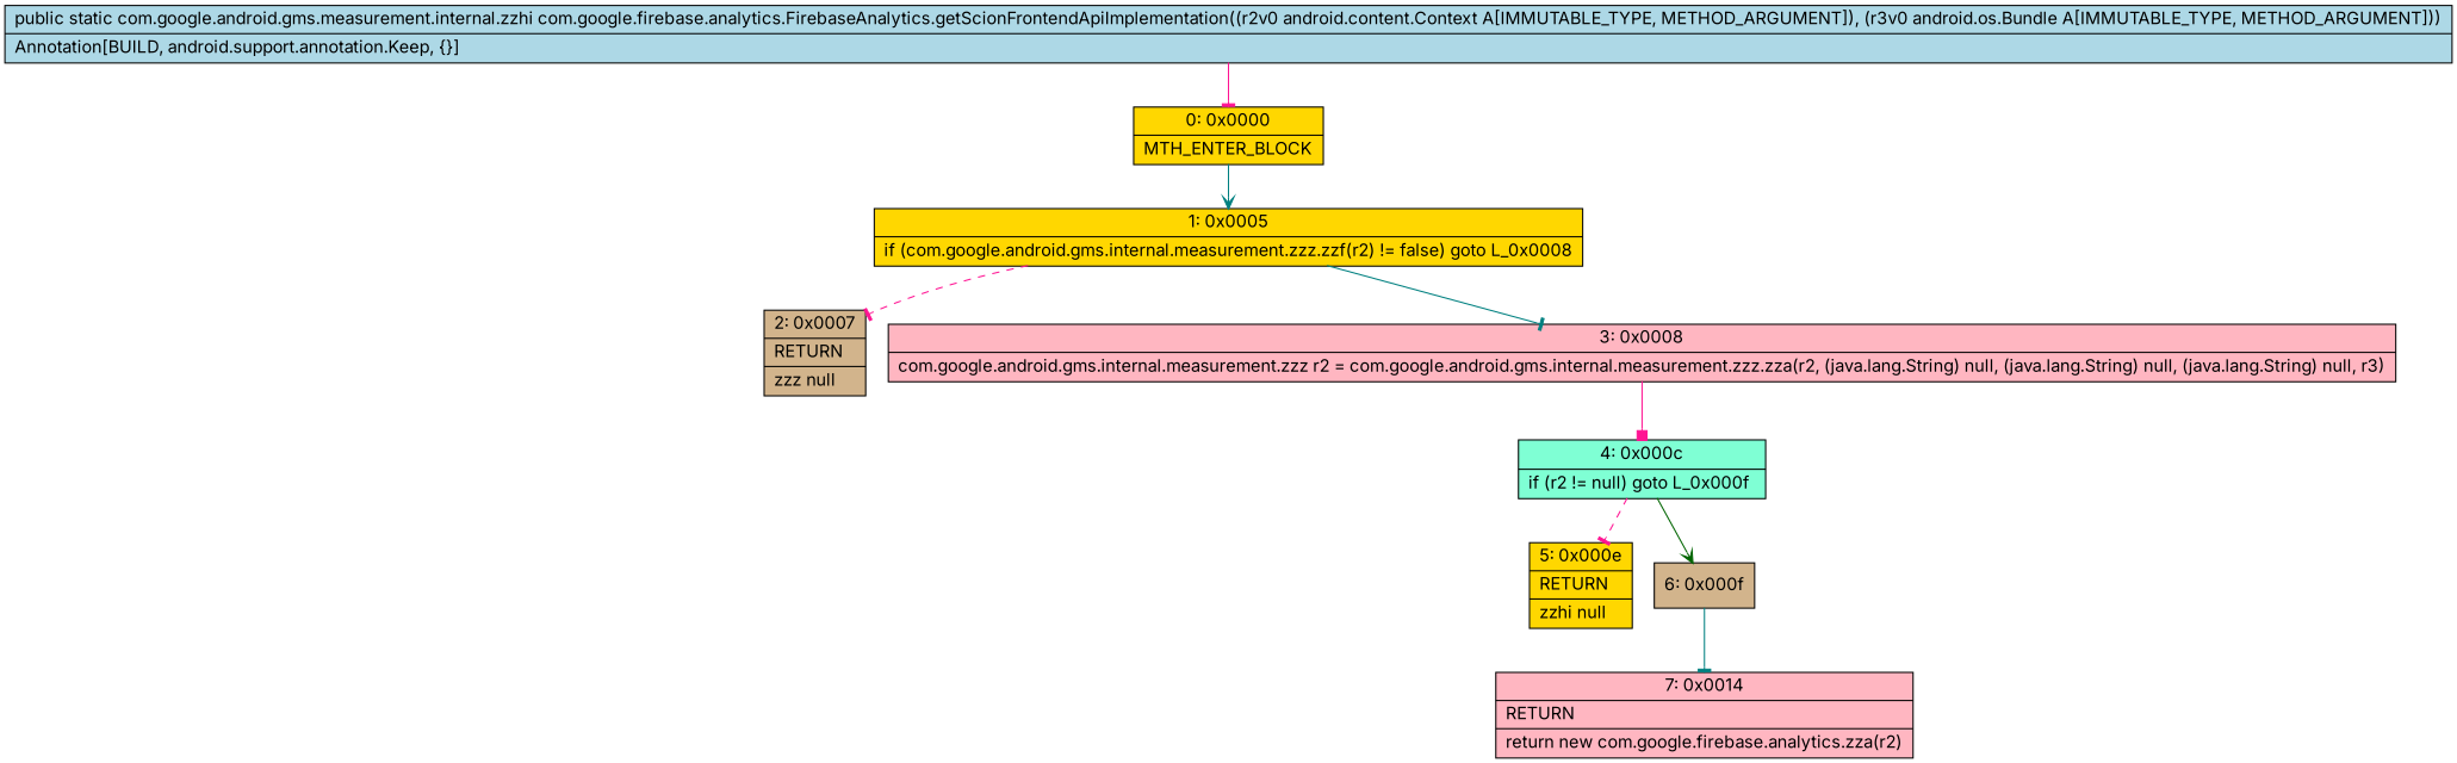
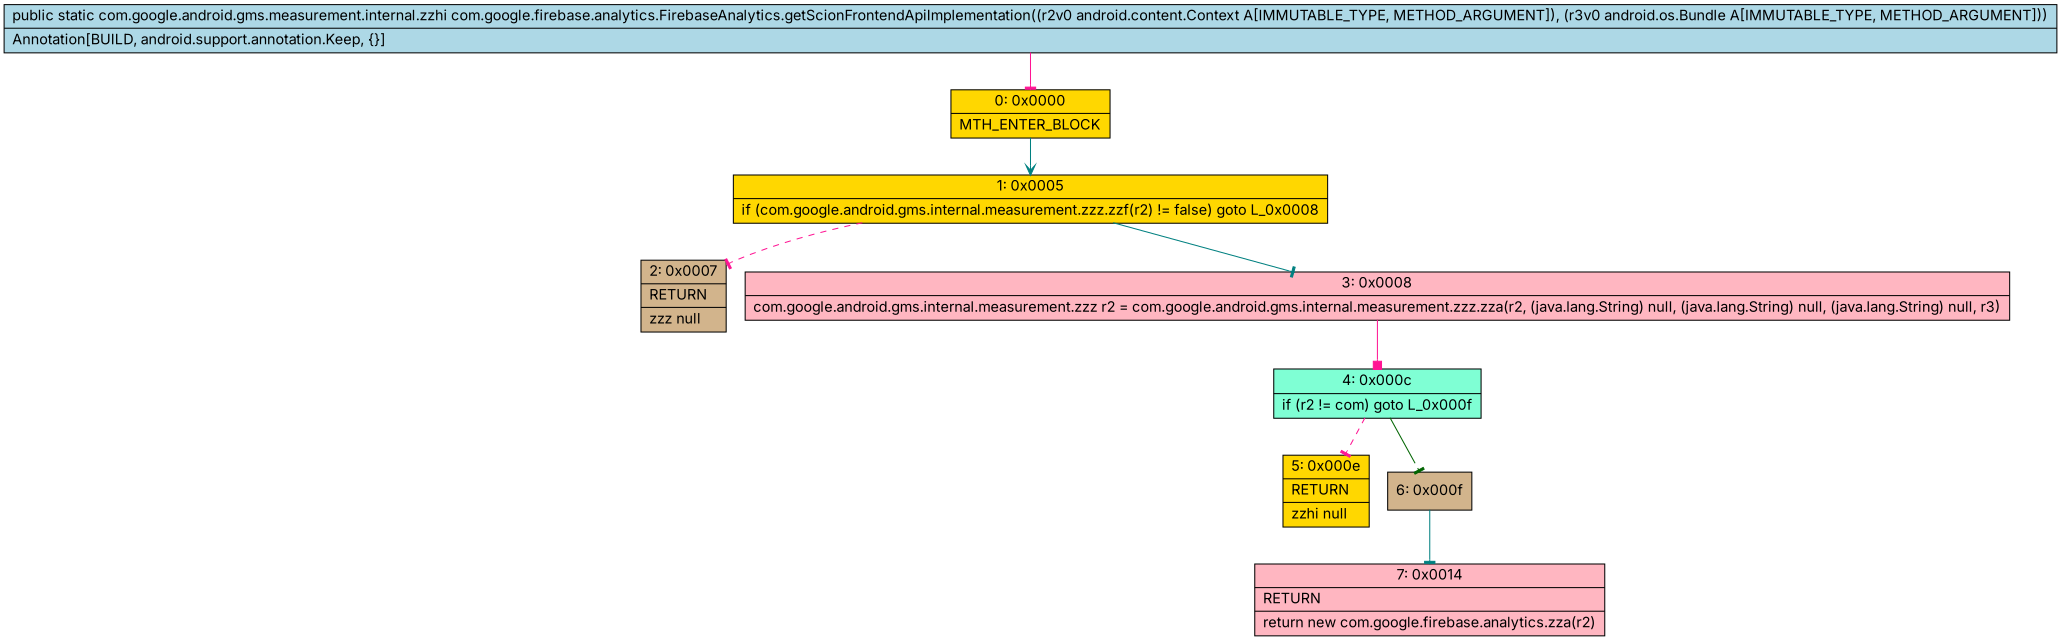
  digraph {
    fontname=Inter
    node [fillcolor=gold fontname=Inter shape=record style=filled]
    edge [arrowhead=tee color=deeppink fontname=Inter]
    n1 [label="{0\:\ 0x0000|MTH_ENTER_BLOCK\l}"]
    n2 [label="{1\:\ 0x0005|if (com.google.android.gms.internal.measurement.zzz.zzf(r2) != false) goto L_0x0008\l}"]
    n3 [fillcolor=tan label="{2\:\ 0x0007|RETURN\l|zzz null\l}"]
    n4 [fillcolor=lightpink label="{3\:\ 0x0008|com.google.android.gms.internal.measurement.zzz r2 = com.google.android.gms.internal.measurement.zzz.zza(r2, (java.lang.String) null, (java.lang.String) null, (java.lang.String) null, r3)\l}"]
-   n5 [fillcolor=aquamarine label="{4\:\ 0x000c|if (r2 != null) goto L_0x000f\l}"]
+   n5 [fillcolor=aquamarine label="{4\:\ 0x000c|if (r2 != com) goto L_0x000f\l}"]
    n6 [label="{5\:\ 0x000e|RETURN\l|zzhi null\l}"]
    n7 [fillcolor=tan label="{6\:\ 0x000f}"]
    n8 [fillcolor=lightpink label="{7\:\ 0x0014|RETURN\l|return new com.google.firebase.analytics.zza(r2)\l}"]
    n9 [fillcolor=lightblue label="{public static com.google.android.gms.measurement.internal.zzhi com.google.firebase.analytics.FirebaseAnalytics.getScionFrontendApiImplementation((r2v0 android.content.Context A[IMMUTABLE_TYPE, METHOD_ARGUMENT]), (r3v0 android.os.Bundle A[IMMUTABLE_TYPE, METHOD_ARGUMENT]))  | Annotation[BUILD, android.support.annotation.Keep, \{\}]\l}"]
    n1 -> n2 [arrowhead=vee color=teal]
    n2 -> n3 [style=dashed]
    n2 -> n4 [color=teal]
    n4 -> n5 [arrowhead=box]
    n5 -> n6 [style=dashed]
-   n5 -> n7 [arrowhead=vee color=darkgreen]
+   n5 -> n7 [color=darkgreen]
    n7 -> n8 [color=teal]
    n9 -> n1
  }
